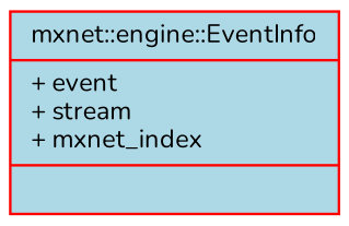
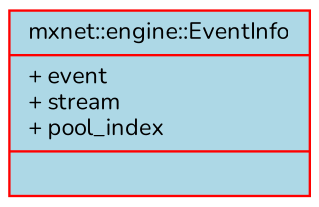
  digraph {
    fontname=Nunito
-   n1 [color=red fillcolor=lightblue fontcolor=black fontname=Nunito fontsize=10 height=0.2 label="{mxnet::engine::EventInfo\n|+ event\l+ stream\l+ mxnet_index\l|}" shape=record style=filled width=0.4]
+   n1 [color=red fillcolor=lightblue fontcolor=black fontname=Nunito fontsize=10 height=0.2 label="{mxnet::engine::EventInfo\n|+ event\l+ stream\l+ pool_index\l|}" shape=record style=filled width=0.4]
  }
